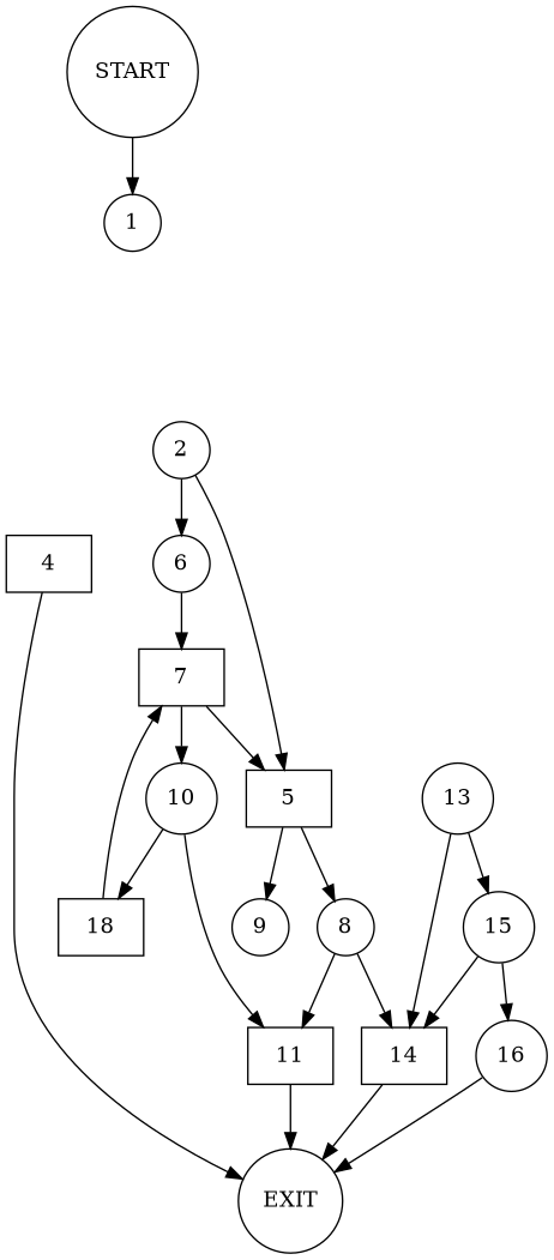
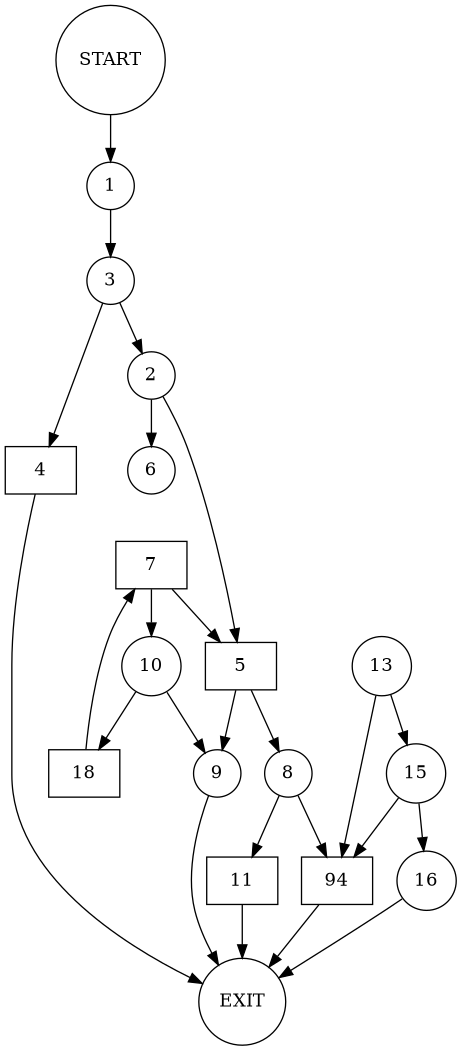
  digraph {
    node [shape=circle]
    n1 [label=START]
    1
+   3
    n4 [label=EXIT]
    5 [shape=box]
    2
    6
    4 [shape=box]
    8
    9
    7 [shape=box]
-   14 [shape=box]
+   14 [shape=box label=94]
    11 [shape=box]
    10
    n15 [label=18 shape=box]
    13
    15
    16
    n1 -> 1
+   1 -> 3
+   3 -> 2
+   3 -> 4
    5 -> 8
    5 -> 9
    2 -> 5
    2 -> 6
-   6 -> 7
    4 -> n4
    8 -> 14
    8 -> 11
+   9 -> n4
    7 -> 5
    7 -> 10
    14 -> n4
    11 -> n4
-   10 -> 11
+   10 -> 9
    10 -> n15
    n15 -> 7
    13 -> 14
    13 -> 15
    15 -> 14
    15 -> 16
    16 -> n4
  }
